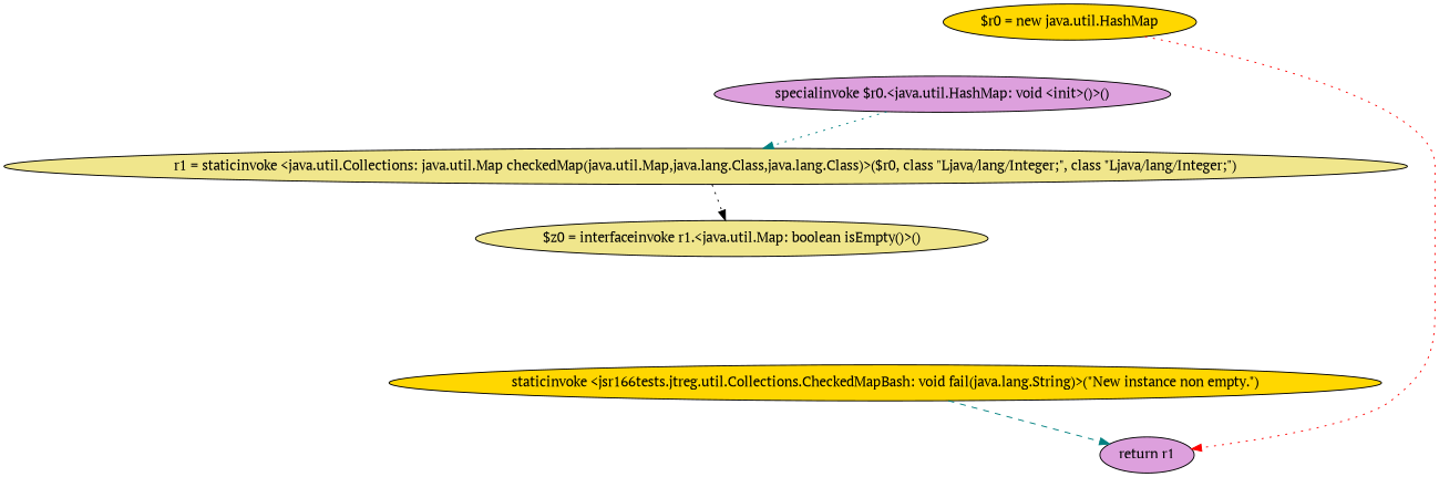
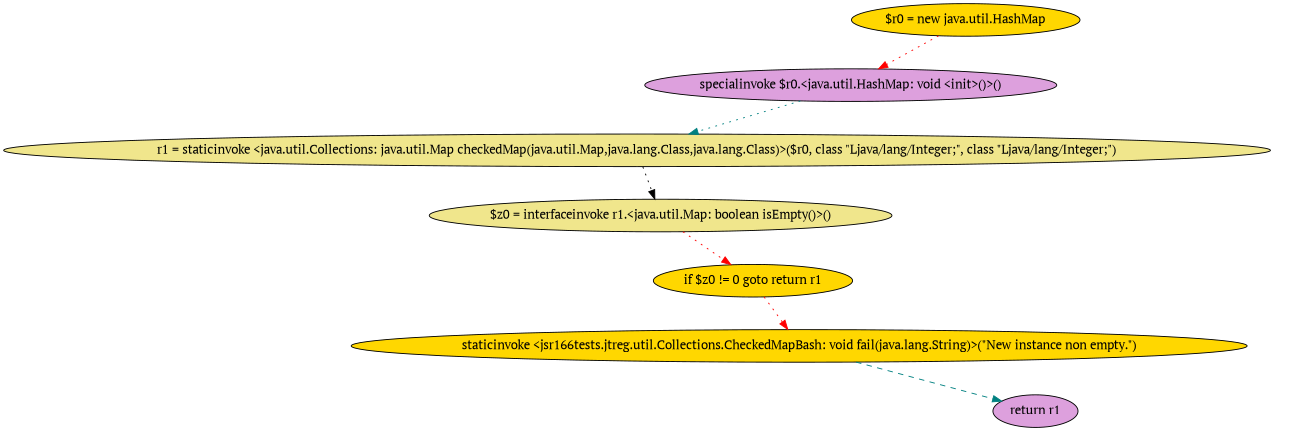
  digraph {
    fontname="PT Serif"
    node [fillcolor=gold fontname="PT Serif" style=filled]
    edge [color=red fontname="PT Serif" style=dotted]
    "specialinvoke $r0.<java.util.HashMap: void <init>()>()" [fillcolor=plum]
    "$r0 = new java.util.HashMap"
    "r1 = staticinvoke <java.util.Collections: java.util.Map checkedMap(java.util.Map,java.lang.Class,java.lang.Class)>($r0, class \"Ljava/lang/Integer;\", class \"Ljava/lang/Integer;\")" [fillcolor=khaki]
    "$z0 = interfaceinvoke r1.<java.util.Map: boolean isEmpty()>()" [fillcolor=khaki]
+   "if $z0 != 0 goto return r1"
    "staticinvoke <jsr166tests.jtreg.util.Collections.CheckedMapBash: void fail(java.lang.String)>(\"New instance non empty.\")"
    "return r1" [fillcolor=plum]
    "specialinvoke $r0.<java.util.HashMap: void <init>()>()" -> "r1 = staticinvoke <java.util.Collections: java.util.Map checkedMap(java.util.Map,java.lang.Class,java.lang.Class)>($r0, class \"Ljava/lang/Integer;\", class \"Ljava/lang/Integer;\")" [color=teal]
-   "$r0 = new java.util.HashMap" -> "return r1"
+   "$r0 = new java.util.HashMap" -> "specialinvoke $r0.<java.util.HashMap: void <init>()>()"
    "r1 = staticinvoke <java.util.Collections: java.util.Map checkedMap(java.util.Map,java.lang.Class,java.lang.Class)>($r0, class \"Ljava/lang/Integer;\", class \"Ljava/lang/Integer;\")" -> "$z0 = interfaceinvoke r1.<java.util.Map: boolean isEmpty()>()" [color=black]
+   "$z0 = interfaceinvoke r1.<java.util.Map: boolean isEmpty()>()" -> "if $z0 != 0 goto return r1"
+   "if $z0 != 0 goto return r1" -> "staticinvoke <jsr166tests.jtreg.util.Collections.CheckedMapBash: void fail(java.lang.String)>(\"New instance non empty.\")"
    "staticinvoke <jsr166tests.jtreg.util.Collections.CheckedMapBash: void fail(java.lang.String)>(\"New instance non empty.\")" -> "return r1" [color=teal style=dashed]
  }
